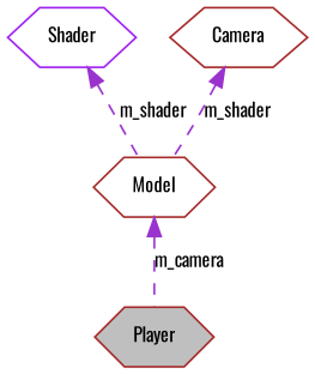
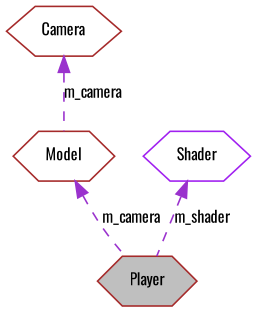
  digraph {
    fontname=Oswald
    node [color=brown fontname=Oswald fontsize=10 shape=hexagon]
    edge [color=darkorchid3 dir=back fontname=Oswald fontsize=10 labelfontname=FreeSans labelfontsize=10 style=dashed]
    n1 [fillcolor=grey75 fontcolor=black height=0.2 label=Player style=filled width=0.4]
    n2 [height=0.2 label=Model width=0.4]
    n3 [color=purple height=0.2 label=Shader width=0.4]
    n4 [height=0.2 label=Camera width=0.4]
    n2 -> n1 [label=m_camera]
-   n3 -> n2 [label=m_shader]
-   n4 -> n2 [label=m_shader]
+   n3 -> n1 [label=m_shader]
+   n4 -> n2 [label=m_camera]
  }
